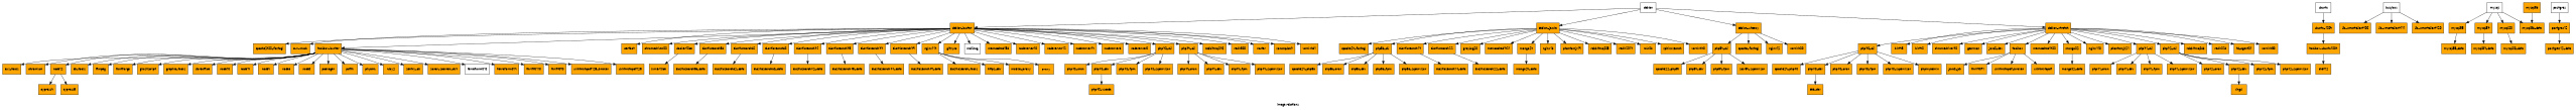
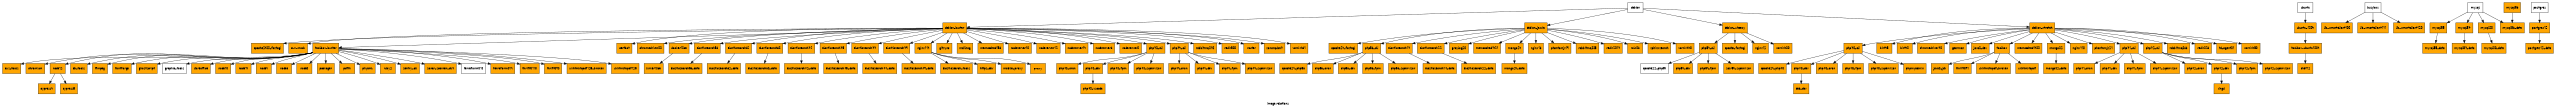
  digraph {
    fontname="Patrick Hand"
    label="Image relations"
    rankdir=TB
    node [fillcolor=orange fontname="Patrick Hand" shape=box style=filled]
    edge [fontname="Patrick Hand"]
-   n1 [label="apache22-php54"]
+   n1 [fillcolor=white label="apache22-php54"]
    n2 [label="php54-cli"]
    n3 [label="php54-dev"]
    n4 [label="php54-fpm"]
    n5 [label="solr54-supervisor"]
    n6 [label="apache2438-fastcgi"]
    n7 [label="debian-buster"]
    n8 [label="aws-mock"]
    n9 [label="toolbox-buster"]
    n10 [label=certbot]
    n11 [label=chromedriver83]
    n12 [label=docker18ce]
    n13 [label=elasticsearch56]
    n14 [label=elasticsearch62]
    n15 [label=elasticsearch68]
    n16 [label=elasticsearch72]
    n17 [label=elasticsearch75]
    n18 [label=elasticsearch77]
    n19 [label=elasticsearch79]
    n20 [label=nginx114]
    n21 [label=gitsync]
-   n22 [fillcolor=white label=mailhog]
+   n22 [label=mailhog]
    n23 [label=memcached156]
    n24 [label=nodeserver10]
    n25 [label=nodeserver12]
    n26 [label=nodeserver14]
    n27 [label=nodeserver6]
    n28 [label=nodeserver8]
    n29 [label="php73-cli"]
    n30 [label="php74-cli"]
    n31 [label=rabbitmq378]
    n32 [label=redis503]
    n33 [label=router]
    n34 [label=sonarqube7]
    n35 [label=varnish61]
    n36 [label="aws-tools"]
    n37 [label=chromium]
    n38 [label=node12]
    n39 [label="db-tools"]
    n40 [label=ffmpeg]
    n41 [label=fontforge]
    n42 [label=ghostscript]
-   n43 [label="graphic-tools"]
+   n43 [fillcolor=white label="graphic-tools"]
    n44 [label=libreoffice]
    n45 [label=node10]
    n46 [label=node14]
    n47 [label=node4]
    n48 [label=node6]
    n49 [label=node8]
    n50 [label=packager]
    n51 [label=pdftk]
    n52 [label=phyaml]
    n53 [label=ruby2]
    n54 [label="sentry-cli"]
    n55 [label="sonar-scanner-cli4"]
    n56 [fillcolor=white label=terraform013]
    n57 [label=terraform014]
    n58 [label=thrift0110]
    n59 [label=thrift093]
    n60 [label="wkhtmltopdf125-broken"]
    n61 [label=wkhtmltopdf125]
    n62 [label=linker18ce]
    n63 [label="elasticsearch56-data"]
    n64 [label="elasticsearch62-data"]
    n65 [label="elasticsearch68-data"]
    n66 [label="elasticsearch72-data"]
    n67 [label="elasticsearch75-data"]
    n68 [label="elasticsearch77-data"]
    n69 [label="elasticsearch79-data"]
    n70 [label="elasticsearch-tools"]
    n71 [label="https-dev"]
    n72 [label="mobile-proxy"]
    n73 [label=proxy]
    n74 [label="php73-cron"]
    n75 [label="php73-dev"]
    n76 [label="php73-fpm"]
    n77 [label="php73-supervisor"]
    n78 [label="php74-cron"]
    n79 [label="php74-dev"]
    n80 [label="php74-fpm"]
    n81 [label="php74-supervisor"]
    n82 [label="apache24-fastcgi"]
    n83 [label="debian-jessie"]
    n84 [label="php56-cli"]
    n85 [label=elasticsearch17]
    n86 [label=elasticsearch22]
    n87 [label=graylog20]
    n88 [label=memcached1421]
    n89 [label=mongo24]
    n90 [label=nginx16]
    n91 [label=phantomjs19]
    n92 [label=rabbitmq335]
    n93 [label=redis2817]
    n94 [label=solr36]
    n95 [label=sphinxsearch]
    n96 [label=varnish40]
    n97 [label="apache24-php56"]
    n98 [label="php56-cron"]
    n99 [label="php56-dev"]
    n100 [label="php56-fpm"]
    n101 [label="php56-supervisor"]
    n102 [label="elasticsearch17-data"]
    n103 [label="elasticsearch22-data"]
    n104 [label="mongo24-data"]
    n105 [label="apache24-php70"]
    n106 [label="php70-cli"]
    n107 [label="php70-dev"]
    n108 [label="php70-cron"]
    n109 [label="php70-fpm"]
    n110 [label="php70-supervisor"]
    n111 [label=phpmyadmin]
    n112 [label="deb-dev"]
    n113 [label="apache-fastcgi"]
    n114 [label="debian-wheezy"]
    n115 [label=nginx12]
    n116 [label=varnish30]
    n117 [label=cypress4]
    n118 [label=cypress5]
    n119 [label=birt45]
    n120 [label="debian-stretch"]
    n121 [label=birt48]
    n122 [label=chromedriver73]
    n123 [label=gearman]
    n124 [label="java8-dev"]
    n125 [label=toolbox]
    n126 [label=memcached1433]
    n127 [label=mongo32]
    n128 [label=nginx110]
    n129 [label=phantomjs21]
    n130 [label="php71-cli"]
    n131 [label="php72-cli"]
    n132 [label=rabbitmq366]
    n133 [label=redis326]
    n134 [label="td-agent31"]
    n135 [label=varnish50]
    n136 [label="java8-jdk"]
    n137 [label=thrift091]
    n138 [label="wkhtmltopdf-broken"]
    n139 [label=wkhtmltopdf]
    n140 [label="mongo32-data"]
    n141 [label="php71-cron"]
    n142 [label="php71-dev"]
    n143 [label="php71-fpm"]
    n144 [label="php71-supervisor"]
    n145 [label="php72-cron"]
    n146 [label="php72-dev"]
    n147 [label="php72-fpm"]
    n148 [label="php72-supervisor"]
    n149 [label=chef12]
    n150 [label="toolbox-ubuntu1804"]
    debian [fillcolor=white]
    n152 [label="lib-smartclient100"]
    busybox [fillcolor=white]
    n154 [label="lib-smartclient111"]
    n155 [label="lib-smartclient120"]
    n156 [label="mysql55-data"]
    n157 [label=mysql55]
    mysql [fillcolor=white]
    n159 [label=mysql57]
    n160 [label=mysql80]
    n161 [label="mysql56-data"]
    n162 [label=mysql56]
    n163 [label="mysql57-data"]
    n164 [label="mysql80-data"]
    n165 [label=xhgui]
    n166 [label="php73-vscode"]
    n167 [label="postgres12-data"]
    n168 [label=postgres12]
    postgres [fillcolor=white]
    n170 [label="ubuntu-1804"]
    ubuntu [fillcolor=white]
    n2 -> n1
    n2 -> n3
    n2 -> n4
    n2 -> n5
    n7 -> n6
    n7 -> n8
    n7 -> n9
    n7 -> n10
    n7 -> n11
    n7 -> n12
    n7 -> n13
    n7 -> n14
    n7 -> n15
    n7 -> n16
    n7 -> n17
    n7 -> n18
    n7 -> n19
    n7 -> n20
    n7 -> n21
    n7 -> n22
    n7 -> n23
    n7 -> n24
    n7 -> n25
    n7 -> n26
    n7 -> n27
    n7 -> n28
    n7 -> n29
    n7 -> n30
    n7 -> n31
    n7 -> n32
    n7 -> n33
    n7 -> n34
    n7 -> n35
    n9 -> n36
    n9 -> n37
    n9 -> n38
    n9 -> n39
    n9 -> n40
    n9 -> n41
    n9 -> n42
    n9 -> n43
    n9 -> n44
    n9 -> n45
    n9 -> n46
    n9 -> n47
    n9 -> n48
    n9 -> n49
    n9 -> n50
    n9 -> n51
    n9 -> n52
    n9 -> n53
    n9 -> n54
    n9 -> n55
    n9 -> n56
    n9 -> n57
    n9 -> n58
    n9 -> n59
    n9 -> n60
    n9 -> n61
    n12 -> n62
    n13 -> n63
    n14 -> n64
    n15 -> n65
    n16 -> n66
    n17 -> n67
    n18 -> n68
    n19 -> n69
    n20 -> n70
    n20 -> n71
    n20 -> n72
    n20 -> n73
    n29 -> n74
    n29 -> n75
    n29 -> n76
    n29 -> n77
    n30 -> n78
    n30 -> n79
    n30 -> n80
    n30 -> n81
    n38 -> n117
    n38 -> n118
    n75 -> n166
    n83 -> n82
    n83 -> n84
    n83 -> n85
    n83 -> n86
    n83 -> n87
    n83 -> n88
    n83 -> n89
    n83 -> n90
    n83 -> n91
    n83 -> n92
    n83 -> n93
    n83 -> n94
    n83 -> n95
    n83 -> n96
    n84 -> n97
    n84 -> n98
    n84 -> n99
    n84 -> n100
    n84 -> n101
    n85 -> n102
    n86 -> n103
    n89 -> n104
    n106 -> n105
    n106 -> n107
    n106 -> n108
    n106 -> n109
    n106 -> n110
    n106 -> n111
    n107 -> n112
    n114 -> n2
    n114 -> n113
    n114 -> n115
    n114 -> n116
    n120 -> n106
    n120 -> n119
    n120 -> n121
    n120 -> n122
    n120 -> n123
    n120 -> n124
    n120 -> n125
    n120 -> n126
    n120 -> n127
    n120 -> n128
    n120 -> n129
    n120 -> n130
    n120 -> n131
    n120 -> n132
    n120 -> n133
    n120 -> n134
    n120 -> n135
    n125 -> n136
    n125 -> n137
    n125 -> n138
    n125 -> n139
    n127 -> n140
    n130 -> n141
    n130 -> n142
    n130 -> n143
    n130 -> n144
    n131 -> n145
    n131 -> n146
    n131 -> n147
    n131 -> n148
    n146 -> n165
    n150 -> n149
    debian -> n7
    debian -> n83
    debian -> n114
    debian -> n120
    busybox -> n152
    busybox -> n154
    busybox -> n155
    n157 -> n156
    mysql -> n157
    mysql -> n159
    mysql -> n160
    mysql -> n161
    n159 -> n163
    n160 -> n164
    n162 -> n161
    n168 -> n167
    postgres -> n168
    n170 -> n150
    ubuntu -> n170
  }
